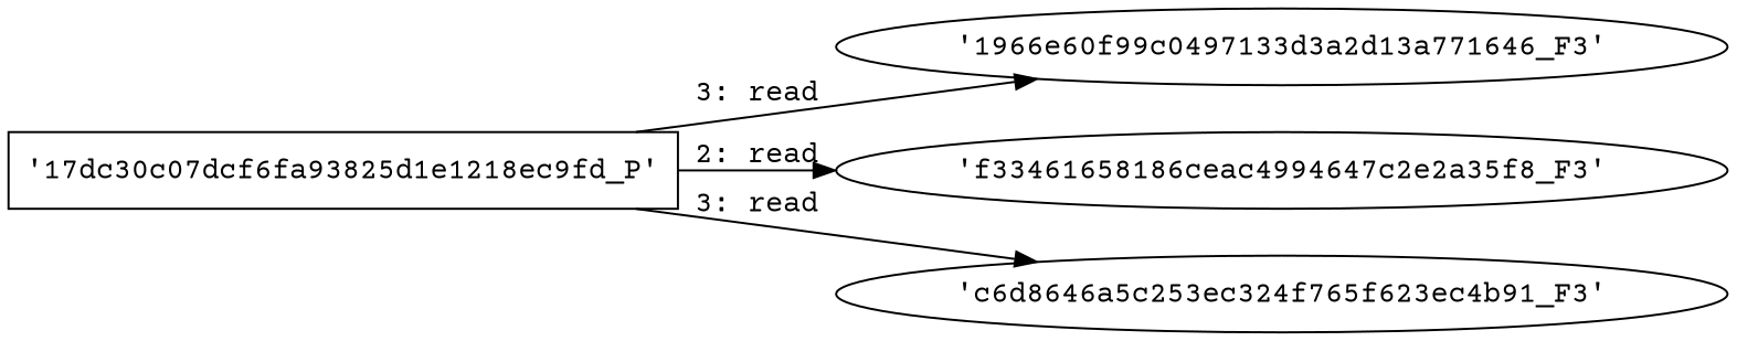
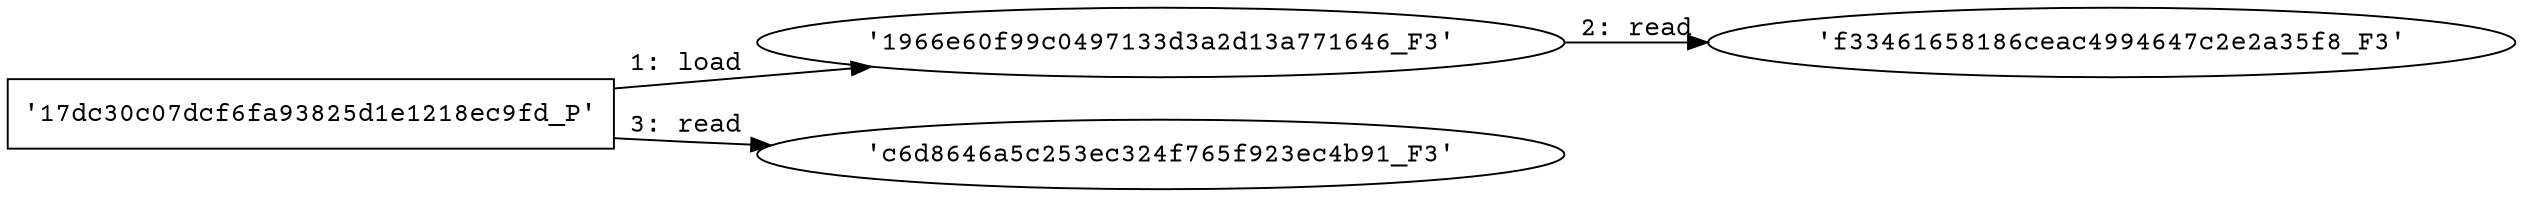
  digraph {
    engine=neato
    fixedsize=false
    fontname="Courier Prime"
    fontsize=10
    nodesep=0.3
    rankdir=LR
    ranksep=0
    splines=true
    node [fontname="Courier Prime" node_type=file shape=ellipse]
    edge [fontname="Courier Prime"]
    n1 [label="'1966e60f99c0497133d3a2d13a771646_F3'"]
    "'17dc30c07dcf6fa93825d1e1218ec9fd_P'" [node_type=Process shape=box]
    "'f33461658186ceac4994647c2e2a35f8_F3'"
-   "'c6d8646a5c253ec324f765f623ec4b91_F3'"
-   "'17dc30c07dcf6fa93825d1e1218ec9fd_P'" -> n1 [label="3: read"]
-   "'17dc30c07dcf6fa93825d1e1218ec9fd_P'" -> "'f33461658186ceac4994647c2e2a35f8_F3'" [label="2: read"]
+   "'c6d8646a5c253ec324f765f623ec4b91_F3'" [label="'c6d8646a5c253ec324f765f923ec4b91_F3'"]
+   "'17dc30c07dcf6fa93825d1e1218ec9fd_P'" -> n1 [label="1: load"]
+   n1 -> "'f33461658186ceac4994647c2e2a35f8_F3'" [label="2: read"]
    "'17dc30c07dcf6fa93825d1e1218ec9fd_P'" -> "'c6d8646a5c253ec324f765f623ec4b91_F3'" [label="3: read"]
  }
